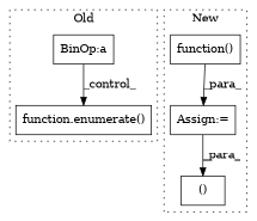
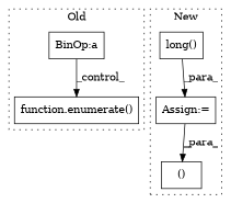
  digraph {
    node [a=75 l=3 shape=box]
    n1 [l="10,1" label="function.enumerate()" s="17350,17361"]
    n2 [a=82 label="BinOp:a" s=19212]
-   n3 [l=35 label="function()" s=17731]
+   n3 [l=35 label="long()" s=17731]
    n4 [a=68 label="Assign:=" s=17728]
    n5 [a=54 l=9 label="()" s=19350]
    subgraph cluster_1 {
      label=Old
      style=dotted
      n1
      n2
    }
    subgraph cluster_2 {
      label=New
      style=dotted
      n3
      n4
      n5
    }
    n2 -> n1 [label=_control_]
    n3 -> n4 [label=_para_]
    n4 -> n5 [label=_para_]
  }
